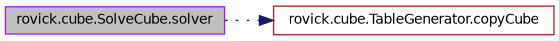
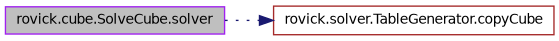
  digraph {
    rankdir=LR
    node [fontname=Helvetica fontsize=10 shape=record style=filled]
    n1 [color=purple fillcolor=grey75 fontcolor=black height=0.2 label="rovick.cube.SolveCube.solver" width=0.4]
-   n2 [color=brown fillcolor=white height=0.2 label="rovick.cube.TableGenerator.copyCube" width=0.4]
+   n2 [color=brown fillcolor=white height=0.2 label="rovick.solver.TableGenerator.copyCube" width=0.4]
    n1 -> n2 [color=midnightblue fontname=Helvetica fontsize=10 labelfontname=Helvetica labelfontsize=10 style=dotted]
  }
